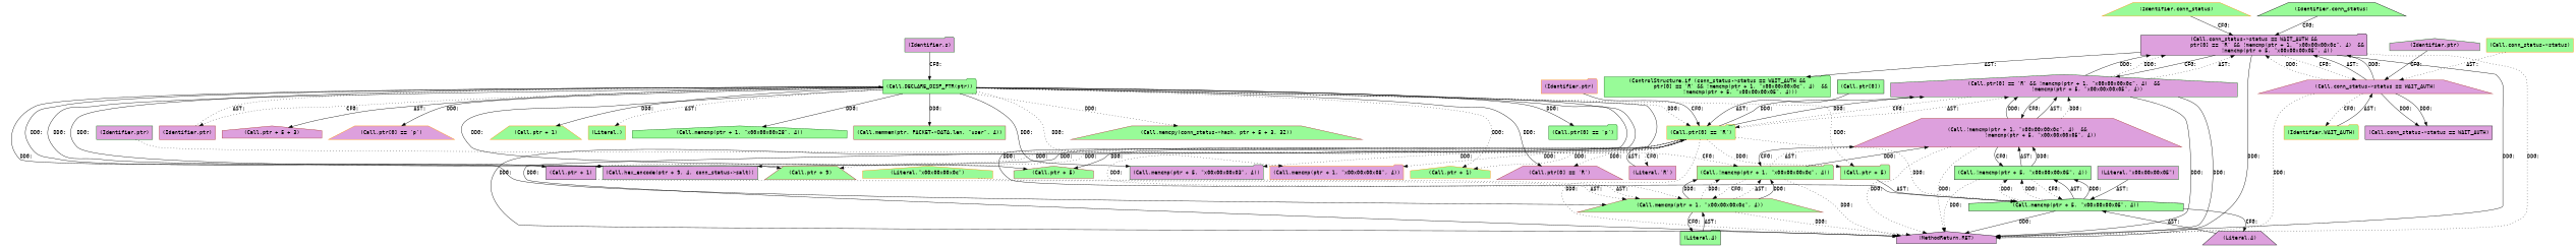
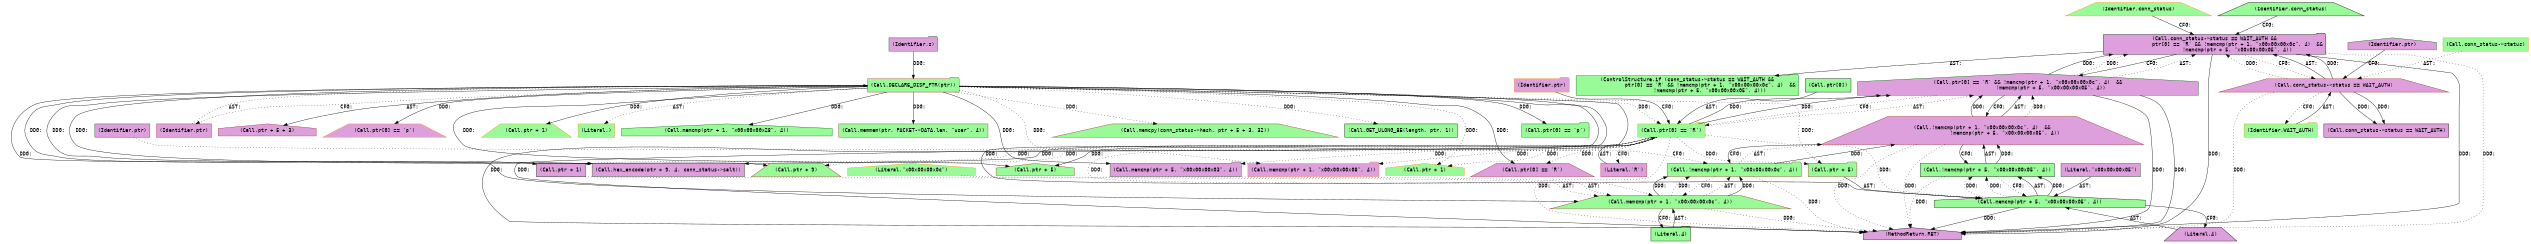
  digraph {
    fontname="DejaVu Sans Mono"
    node [color=brown fillcolor=palegreen fontname="DejaVu Sans Mono" shape=folder style=filled]
    edge [fontname="DejaVu Sans Mono" style=solid]
    n1 [color=black fillcolor=plum label="(Call,conn_status->status == WAIT_AUTH &&\n               ptr[0] == 'R' && !memcmp(ptr + 1, \"\x00\x00\x00\x0c\", 4)  &&\n               !memcmp(ptr + 5, \"\x00\x00\x00\x05\", 4))"]
    n2 [fillcolor=plum label="(Call,conn_status->status == WAIT_AUTH)" shape=trapezium]
    n3 [color=darkgreen fillcolor=plum label="(Call,ptr[0] == 'R' && !memcmp(ptr + 1, \"\x00\x00\x00\x0c\", 4)  &&\n               !memcmp(ptr + 5, \"\x00\x00\x00\x05\", 4))" shape=house]
    n4 [color=black fillcolor=plum label="(MethodReturn,RET)" shape=house]
    n5 [color=darkgreen label="(ControlStructure,if (conn_status->status == WAIT_AUTH &&\n               ptr[0] == 'R' && !memcmp(ptr + 1, \"\x00\x00\x00\x0c\", 4)  &&\n               !memcmp(ptr + 5, \"\x00\x00\x00\x05\", 4)))"]
    n6 [color=darkorange label="(Identifier,WAIT_AUTH)"]
    n7 [color=black fillcolor=plum label="(Call,conn_status->status == WAIT_AUTH)" shape=box]
    n8 [color=darkorange label="(Call,ptr[0] == 'R')"]
    n9 [fillcolor=plum label="(Call,!memcmp(ptr + 1, \"\x00\x00\x00\x0c\", 4)  &&\n               !memcmp(ptr + 5, \"\x00\x00\x00\x05\", 4))" shape=trapezium]
    n10 [label="(Call,memcmp(ptr + 1, \"\x00\x00\x00\x0c\", 4))" shape=trapezium]
    n11 [color=black label="(Call,memcmp(ptr + 5, \"\x00\x00\x00\x05\", 4))" shape=house]
    n12 [label="(Call,ptr + 5)" shape=house]
    n13 [label="(Call,ptr + 5)"]
    n14 [fillcolor=plum label="(Literal,'R')" shape=box]
    n15 [color=black fillcolor=plum label="(Call,ptr + 1)" shape=box]
    n16 [color=darkgreen fillcolor=plum label="(Call,memcmp(ptr + 5, \"\x00\x00\x00\x03\", 4))"]
    n17 [fillcolor=plum label="(Call,ptr[0] == 'R')" shape=trapezium]
    n18 [color=darkgreen fillcolor=plum label="(Call,hex_encode(ptr + 9, 4, conn_status->salt))" shape=box]
    n19 [label="(Call,ptr + 9)" shape=trapezium]
    n20 [color=darkorange fillcolor=plum label="(Call,memcmp(ptr + 1, \"\x00\x00\x00\x08\", 4))"]
    n21 [color=darkorange label="(Call,ptr + 1)" shape=house]
    n22 [label="(Call,!memcmp(ptr + 1, \"\x00\x00\x00\x0c\", 4))"]
    n23 [color=black label="(Call,!memcmp(ptr + 5, \"\x00\x00\x00\x05\", 4))" shape=box]
    n24 [color=black label="(Literal,4)"]
    n25 [color=black fillcolor=plum label="(Literal,4)" shape=trapezium]
-   n26 [color=darkgreen label="(Call,DECLARE_DISP_PTR(ptr))"]
+   n26 [label="(Call,DECLARE_DISP_PTR(ptr))"]
    n27 [label="(Call,memcpy(conn_status->hash, ptr + 5 + 3, 32))" shape=trapezium]
+   n28 [color=black label="(Call,GET_ULONG_BE(length, ptr, 1))" shape=box]
    n29 [color=darkgreen label="(Call,ptr[0] == 'p')"]
    n30 [fillcolor=plum label="(Identifier,ptr)" shape=box]
    n31 [fillcolor=plum label="(Call,ptr + 5 + 3)" shape=house]
    n32 [color=darkorange fillcolor=plum label="(Call,ptr[0] == 'p')" shape=trapezium]
    n33 [color=darkorange label="(Call,ptr + 1)" shape=trapezium]
    n34 [color=darkorange label="(Literal,)" shape=box]
    n35 [color=darkgreen label="(Call,memcmp(ptr + 1, \"\x00\x00\x00\x28\", 4))" shape=house]
    n36 [label="(Call,memmem(ptr, PACKET->DATA.len, \"user\", 4))" shape=box]
    n37 [color=darkgreen fillcolor=plum label="(Literal,\"\x00\x00\x00\x05\")" shape=box]
    n38 [color=darkgreen fillcolor=plum label="(Identifier,ptr)" shape=house]
    n39 [color=darkgreen fillcolor=plum label="(Identifier,s)"]
    n40 [color=darkorange fillcolor=plum label="(Identifier,ptr)"]
    n41 [color=darkgreen fillcolor=plum label="(Identifier,ptr)" shape=box]
    n42 [color=darkorange label="(Call,conn_status->status)" shape=box]
    n43 [color=darkorange label="(Identifier,conn_status)" shape=trapezium]
    n44 [color=darkorange label="(Literal,\"\x00\x00\x00\x0c\")" shape=house]
    n45 [color=black label="(Identifier,conn_status)" shape=trapezium]
    n46 [color=black label="(Call,ptr[0])" shape=box]
    n1 -> n2 [label="CFG: " style=dotted]
    n1 -> n3 [label="CFG: "]
    n1 -> n4 [label="DDG: " style=dotted]
    n1 -> n4 [label="DDG: "]
    n1 -> n4 [label="DDG: "]
    n1 -> n5 [label="AST: "]
    n2 -> n1 [label="AST: "]
    n2 -> n1 [label="DDG: "]
    n2 -> n1 [label="DDG: " style=dotted]
    n2 -> n4 [label="DDG: " style=dotted]
    n2 -> n6 [label="CFG: " style=dotted]
    n2 -> n7 [label="DDG: "]
    n2 -> n7 [label="DDG: "]
    n3 -> n1 [label="AST: " style=dotted]
    n3 -> n1 [label="DDG: "]
    n3 -> n1 [label="DDG: " style=dotted]
    n3 -> n4 [label="DDG: "]
    n3 -> n4 [label="DDG: "]
    n3 -> n8 [label="CFG: " style=dotted]
    n3 -> n9 [label="CFG: "]
    n6 -> n2 [label="AST: "]
    n8 -> n3 [label="AST: " style=dotted]
    n8 -> n3 [label="DDG: "]
    n8 -> n3 [label="DDG: "]
    n8 -> n4 [label="DDG: " style=dotted]
    n8 -> n10 [label="DDG: " style=dotted]
    n8 -> n11 [label="DDG: " style=dotted]
    n8 -> n12 [label="DDG: "]
    n8 -> n13 [label="DDG: " style=dotted]
    n8 -> n14 [label="CFG: " style=dotted]
    n8 -> n15 [label="DDG: " style=dotted]
    n8 -> n16 [label="DDG: " style=dotted]
    n8 -> n17 [label="DDG: " style=dotted]
    n8 -> n18 [label="DDG: "]
    n8 -> n19 [label="DDG: " style=dotted]
    n8 -> n20 [label="DDG: " style=dotted]
    n8 -> n21 [label="DDG: " style=dotted]
    n9 -> n3 [label="AST: "]
    n9 -> n3 [label="DDG: " style=dotted]
    n9 -> n3 [label="DDG: "]
    n9 -> n4 [label="DDG: " style=dotted]
    n9 -> n4 [label="DDG: " style=dotted]
    n9 -> n22 [label="CFG: "]
    n9 -> n23 [label="CFG: "]
    n10 -> n4 [label="DDG: " style=dotted]
    n10 -> n22 [label="AST: " style=dotted]
    n10 -> n22 [label="DDG: "]
    n10 -> n22 [label="DDG: "]
    n10 -> n22 [label="DDG: " style=dotted]
    n10 -> n24 [label="CFG: "]
    n11 -> n4 [label="DDG: "]
    n11 -> n23 [label="AST: "]
    n11 -> n23 [label="DDG: "]
    n11 -> n23 [label="DDG: " style=dotted]
    n11 -> n23 [label="DDG: " style=dotted]
    n11 -> n25 [label="CFG: "]
    n13 -> n11 [label="AST: "]
    n14 -> n8 [label="AST: "]
    n15 -> n10 [label="AST: " style=dotted]
    n22 -> n4 [label="DDG: " style=dotted]
    n22 -> n9 [label="AST: " style=dotted]
    n22 -> n9 [label="DDG: "]
    n22 -> n10 [label="CFG: " style=dotted]
    n23 -> n4 [label="DDG: " style=dotted]
    n23 -> n9 [label="AST: "]
    n23 -> n9 [label="DDG: "]
    n23 -> n11 [label="CFG: " style=dotted]
    n24 -> n10 [label="AST: "]
    n25 -> n11 [label="AST: "]
    n26 -> n4 [label="DDG: "]
    n26 -> n4 [label="DDG: "]
    n26 -> n8 [label="DDG: " style=dotted]
    n26 -> n10 [label="DDG: "]
    n26 -> n11 [label="DDG: "]
    n26 -> n12 [label="DDG: "]
    n26 -> n13 [label="DDG: " style=dotted]
    n26 -> n15 [label="DDG: "]
    n26 -> n16 [label="DDG: "]
    n26 -> n17 [label="DDG: "]
    n26 -> n18 [label="DDG: "]
    n26 -> n19 [label="DDG: "]
    n26 -> n20 [label="DDG: " style=dotted]
    n26 -> n21 [label="DDG: " style=dotted]
    n26 -> n27 [label="DDG: " style=dotted]
+   n26 -> n28 [label="DDG: " style=dotted]
    n26 -> n29 [label="DDG: "]
    n26 -> n30 [label="CFG: " style=dotted]
    n26 -> n31 [label="AST: "]
    n26 -> n32 [label="DDG: "]
    n26 -> n33 [label="DDG: "]
    n26 -> n34 [label="AST: " style=dotted]
    n26 -> n35 [label="DDG: "]
    n26 -> n36 [label="DDG: "]
    n30 -> n26 [label="AST: " style=dotted]
    n37 -> n11 [label="AST: "]
    n38 -> n2 [label="CFG: "]
-   n39 -> n26 [label="CFG: "]
+   n39 -> n26 [label="DDG: "]
    n40 -> n8 [label="CFG: "]
    n41 -> n22 [label="CFG: " style=dotted]
    n42 -> n2 [label="AST: " style=dotted]
    n43 -> n1 [label="CFG: "]
    n44 -> n10 [label="AST: " style=dotted]
    n45 -> n1 [label="CFG: "]
    n46 -> n8 [label="AST: "]
  }
